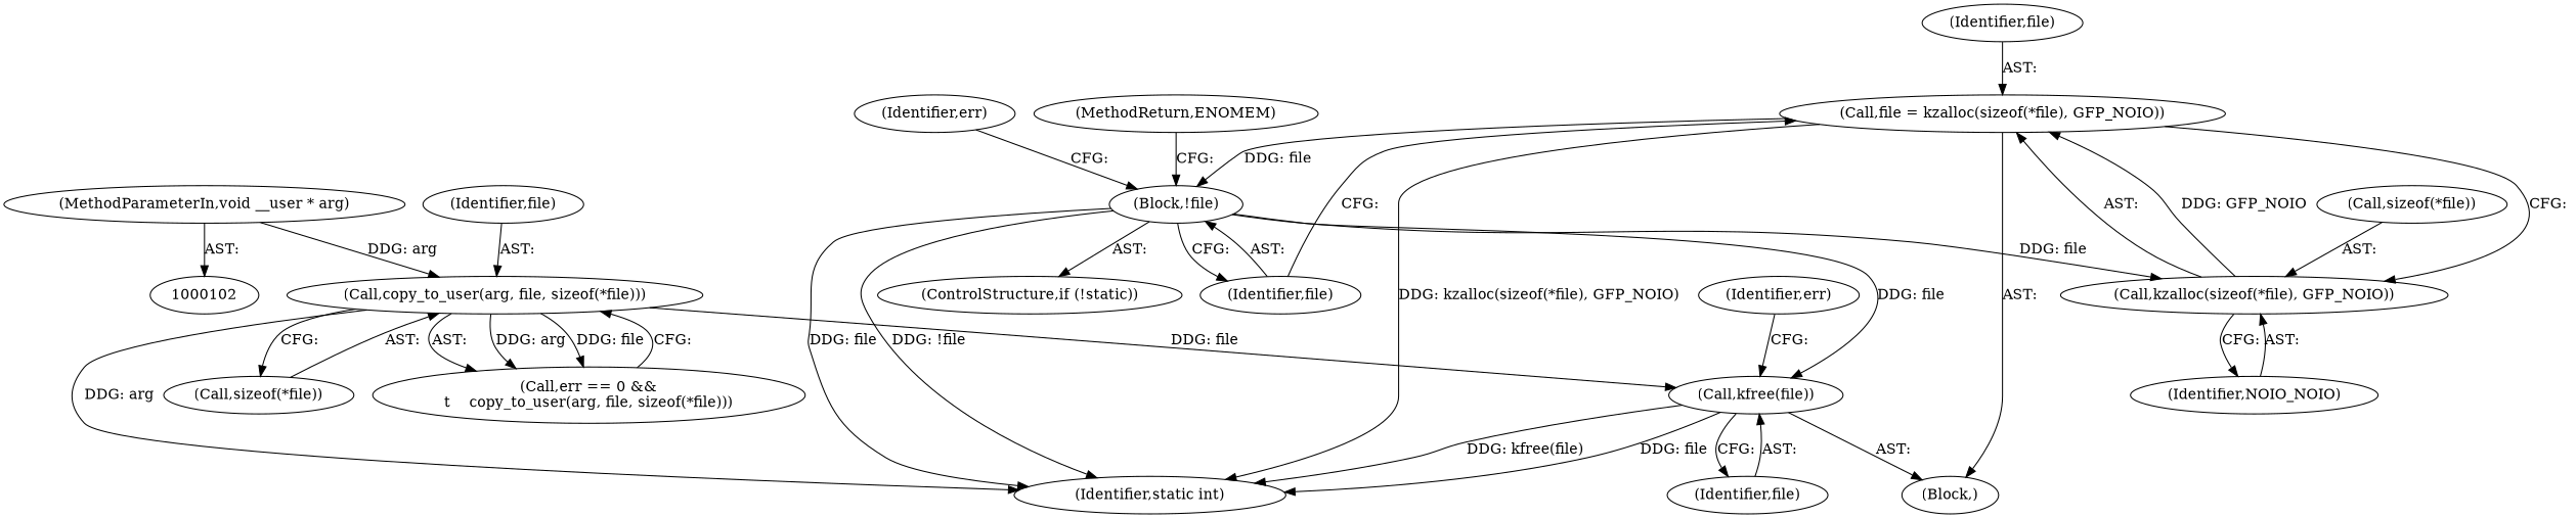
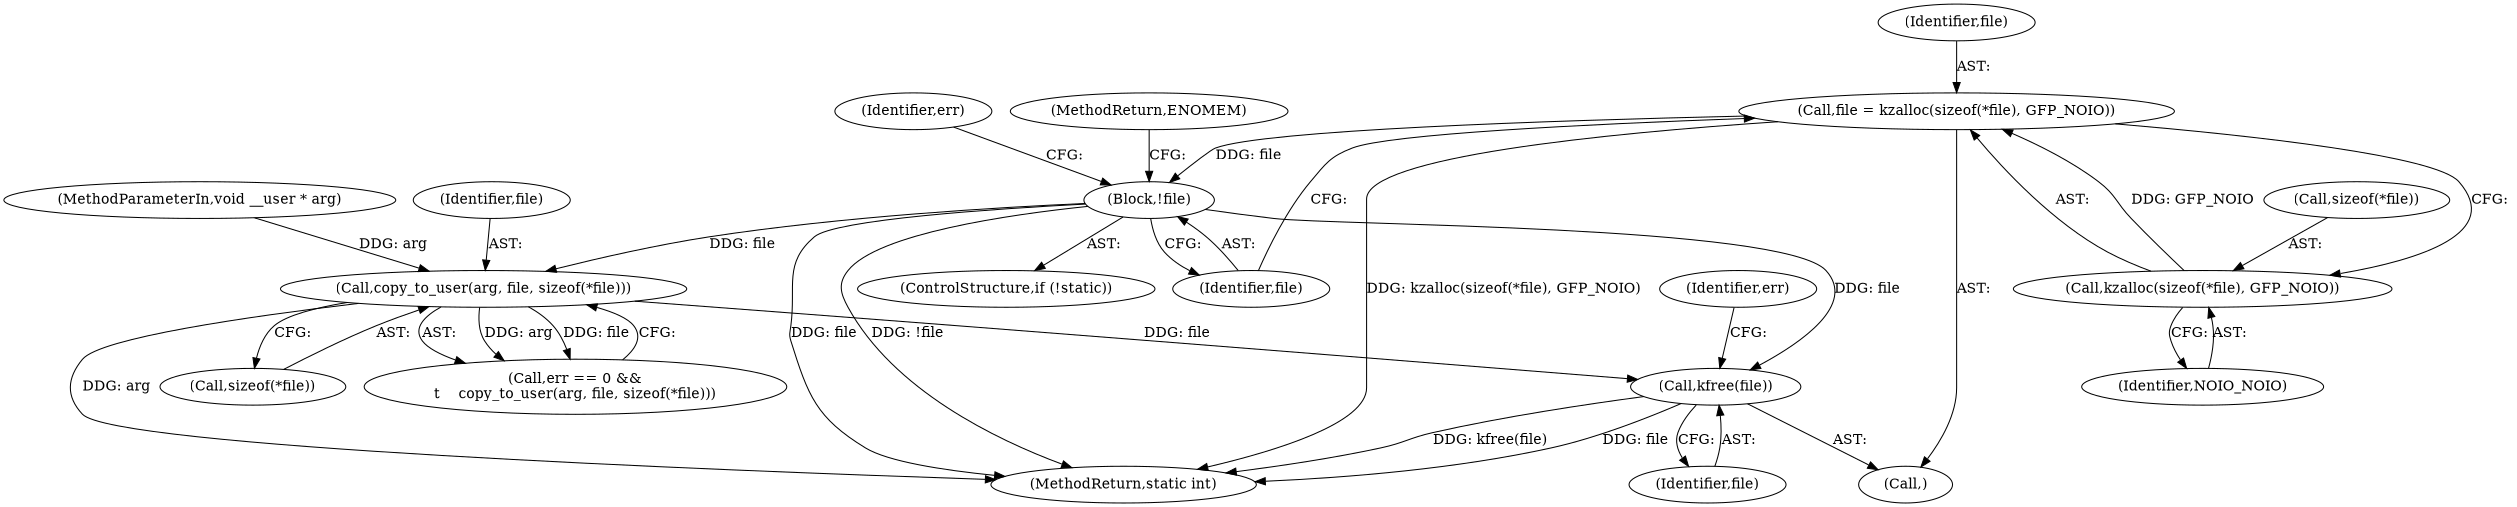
  digraph {
    n1 [label="(Call,kfree(file))"]
-   n2 [label="(Block,)"]
-   n3 [label="(Identifier,static int)"]
+   n2 [label="(Call,)"]
+   n3 [label="(MethodReturn,static int)"]
    n4 [label="(Identifier,file)"]
    n5 [label="(Block,!file)"]
    n6 [label="(Call,copy_to_user(arg, file, sizeof(*file)))"]
    n7 [label="(ControlStructure,if (!static))"]
    n8 [label="(Identifier,file)"]
    n9 [label="(Call,sizeof(*file))"]
    n10 [label="(Call,err == 0 &&\n\t    copy_to_user(arg, file, sizeof(*file)))"]
    n11 [label="(Call,file = kzalloc(sizeof(*file), GFP_NOIO))"]
    n12 [label="(Call,kzalloc(sizeof(*file), GFP_NOIO))"]
    n13 [label="(Identifier,NOIO_NOIO)"]
    n14 [label="(MethodParameterIn,void __user * arg)"]
-   1000102
    n16 [label="(Call,sizeof(*file))"]
    n17 [label="(Identifier,file)"]
    n18 [label="(Identifier,err)"]
    n19 [label="(Identifier,file)"]
    n20 [label="(Identifier,err)"]
    n21 [label="(MethodReturn,ENOMEM)"]
    n1 -> n2 [label="AST: "]
    n1 -> n3 [label="DDG: file"]
    n1 -> n3 [label="DDG: kfree(file)"]
    n1 -> n4 [label="CFG: "]
    n4 -> n1 [label="AST: "]
    n5 -> n1 [label="DDG: file"]
    n5 -> n3 [label="DDG: file"]
    n5 -> n3 [label="DDG: !file"]
-   n5 -> n12 [label="DDG: file"]
+   n5 -> n6 [label="DDG: file"]
    n5 -> n7 [label="AST: "]
    n5 -> n8 [label="CFG: "]
    n6 -> n1 [label="DDG: file"]
    n6 -> n3 [label="DDG: arg"]
    n6 -> n9 [label="CFG: "]
    n6 -> n10 [label="AST: "]
    n6 -> n10 [label="DDG: arg"]
    n6 -> n10 [label="DDG: file"]
    n8 -> n5 [label="AST: "]
    n8 -> n11 [label="CFG: "]
    n9 -> n6 [label="AST: "]
    n10 -> n6 [label="CFG: "]
    n11 -> n2 [label="AST: "]
    n11 -> n3 [label="DDG: kzalloc(sizeof(*file), GFP_NOIO)"]
    n11 -> n5 [label="DDG: file"]
    n11 -> n12 [label="CFG: "]
    n12 -> n11 [label="AST: "]
    n12 -> n11 [label="DDG: GFP_NOIO"]
    n12 -> n13 [label="CFG: "]
    n13 -> n12 [label="AST: "]
    n14 -> n6 [label="DDG: arg"]
-   n14 -> 1000102 [label="AST: "]
    n16 -> n12 [label="AST: "]
    n17 -> n11 [label="AST: "]
    n18 -> n5 [label="CFG: "]
    n19 -> n6 [label="AST: "]
    n20 -> n1 [label="CFG: "]
    n21 -> n5 [label="CFG: "]
  }
